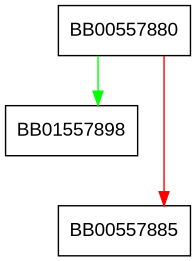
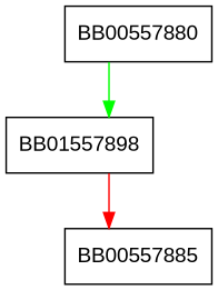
  digraph {
    fontname="Liberation Sans"
    splines=ortho
    node [fontname="Liberation Sans" shape=box]
    edge [fontname="Liberation Sans"]
    n1 [label=BB01557898]
    BB00557880
    BB00557885
    BB00557880 -> n1 [color=green]
-   BB00557880 -> BB00557885 [color=red]
+   n1 -> BB00557885 [color=red]
  }
